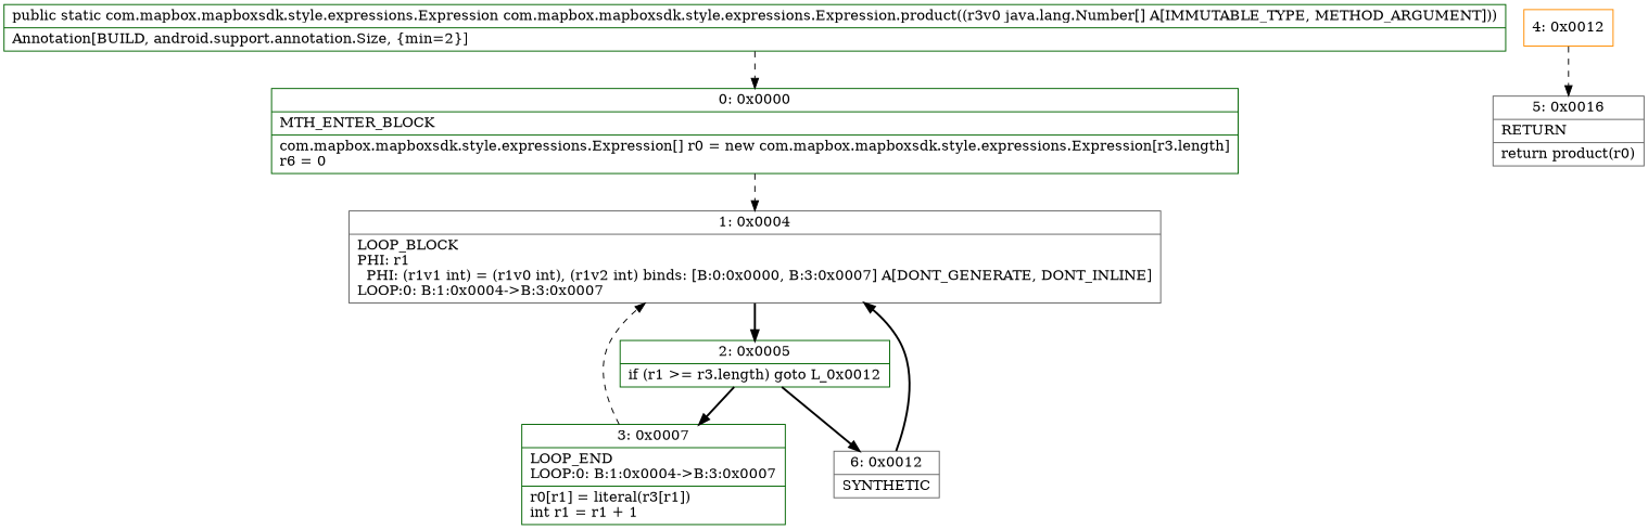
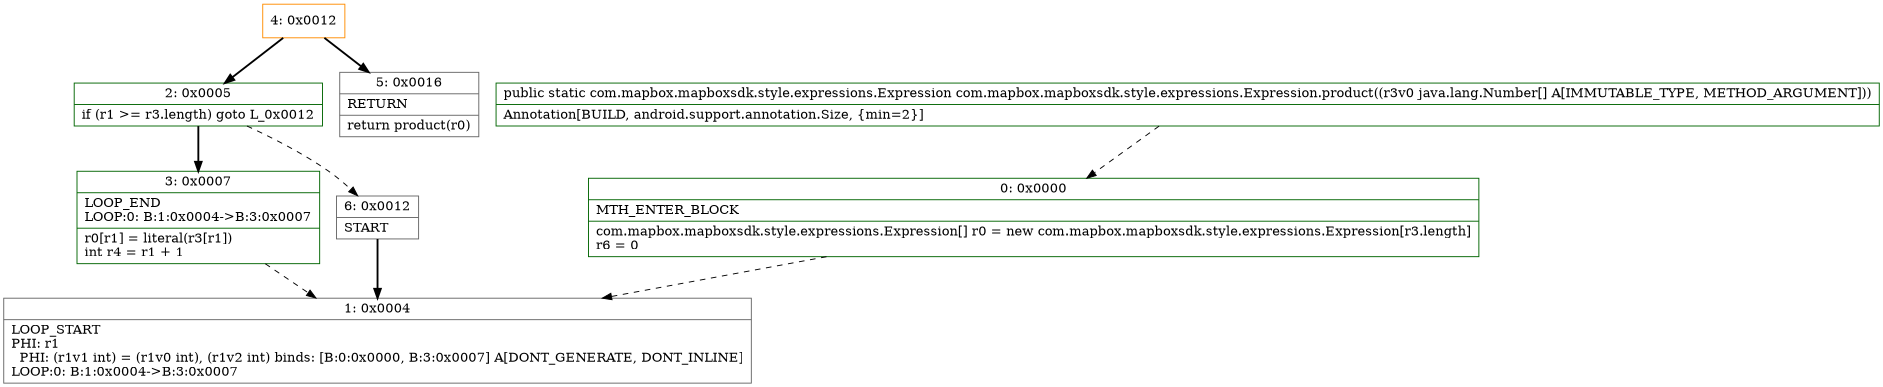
  digraph {
    node [color=darkgreen shape=record]
    edge [style=dashed]
    n1 [label="{0\:\ 0x0000|MTH_ENTER_BLOCK\l|com.mapbox.mapboxsdk.style.expressions.Expression[] r0 = new com.mapbox.mapboxsdk.style.expressions.Expression[r3.length]\lr6 = 0\l}"]
-   n2 [color=gray40 label="{1\:\ 0x0004|LOOP_BLOCK\lPHI: r1 \l  PHI: (r1v1 int) = (r1v0 int), (r1v2 int) binds: [B:0:0x0000, B:3:0x0007] A[DONT_GENERATE, DONT_INLINE]\lLOOP:0: B:1:0x0004\-\>B:3:0x0007\l}"]
+   n2 [color=gray40 label="{1\:\ 0x0004|LOOP_START\lPHI: r1 \l  PHI: (r1v1 int) = (r1v0 int), (r1v2 int) binds: [B:0:0x0000, B:3:0x0007] A[DONT_GENERATE, DONT_INLINE]\lLOOP:0: B:1:0x0004\-\>B:3:0x0007\l}"]
    n3 [label="{2\:\ 0x0005|if (r1 \>= r3.length) goto L_0x0012\l}"]
-   n4 [label="{3\:\ 0x0007|LOOP_END\lLOOP:0: B:1:0x0004\-\>B:3:0x0007\l|r0[r1] = literal(r3[r1])\lint r1 = r1 + 1\l}"]
-   n5 [color=gray40 label="{6\:\ 0x0012|SYNTHETIC\l}"]
+   n4 [label="{3\:\ 0x0007|LOOP_END\lLOOP:0: B:1:0x0004\-\>B:3:0x0007\l|r0[r1] = literal(r3[r1])\lint r4 = r1 + 1\l}"]
+   n5 [color=gray40 label="{6\:\ 0x0012|START\l}"]
    n6 [color=darkorange label="{4\:\ 0x0012}"]
    n7 [color=gray40 label="{5\:\ 0x0016|RETURN\l|return product(r0)\l}"]
    n8 [label="{public static com.mapbox.mapboxsdk.style.expressions.Expression com.mapbox.mapboxsdk.style.expressions.Expression.product((r3v0 java.lang.Number[] A[IMMUTABLE_TYPE, METHOD_ARGUMENT]))  | Annotation[BUILD, android.support.annotation.Size, \{min=2\}]\l}"]
    n1 -> n2
-   n2 -> n3 [style=bold]
+   n6 -> n3 [style=bold]
    n3 -> n4 [style=bold]
-   n3 -> n5 [style=bold]
+   n3 -> n5
    n4 -> n2
    n5 -> n2 [style=bold]
-   n6 -> n7
+   n6 -> n7 [style=bold]
    n8 -> n1
  }
